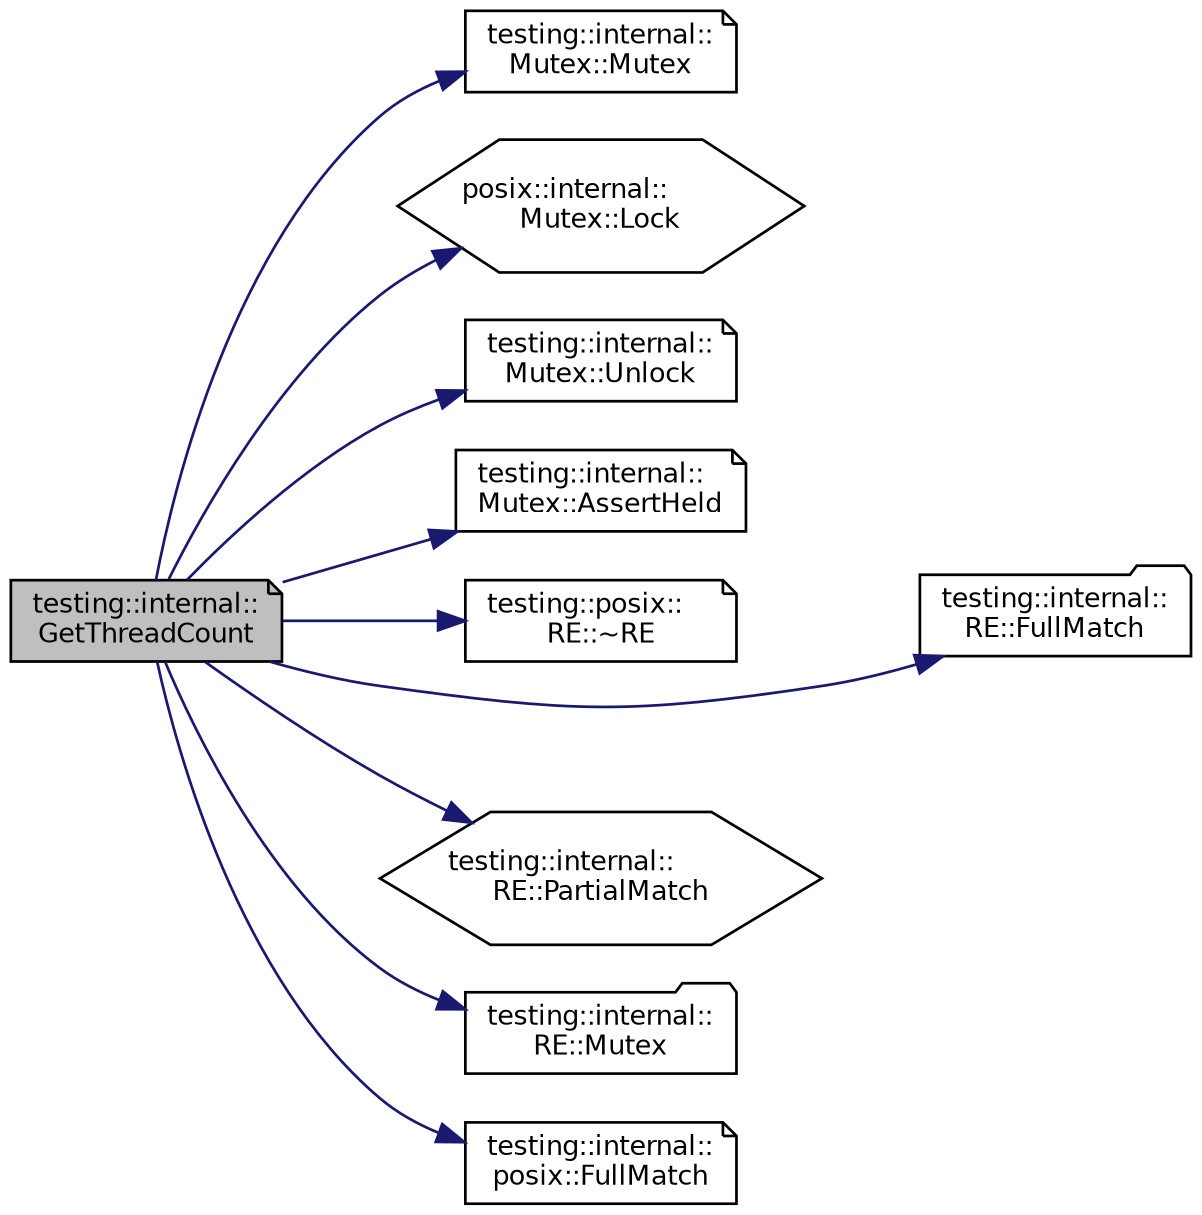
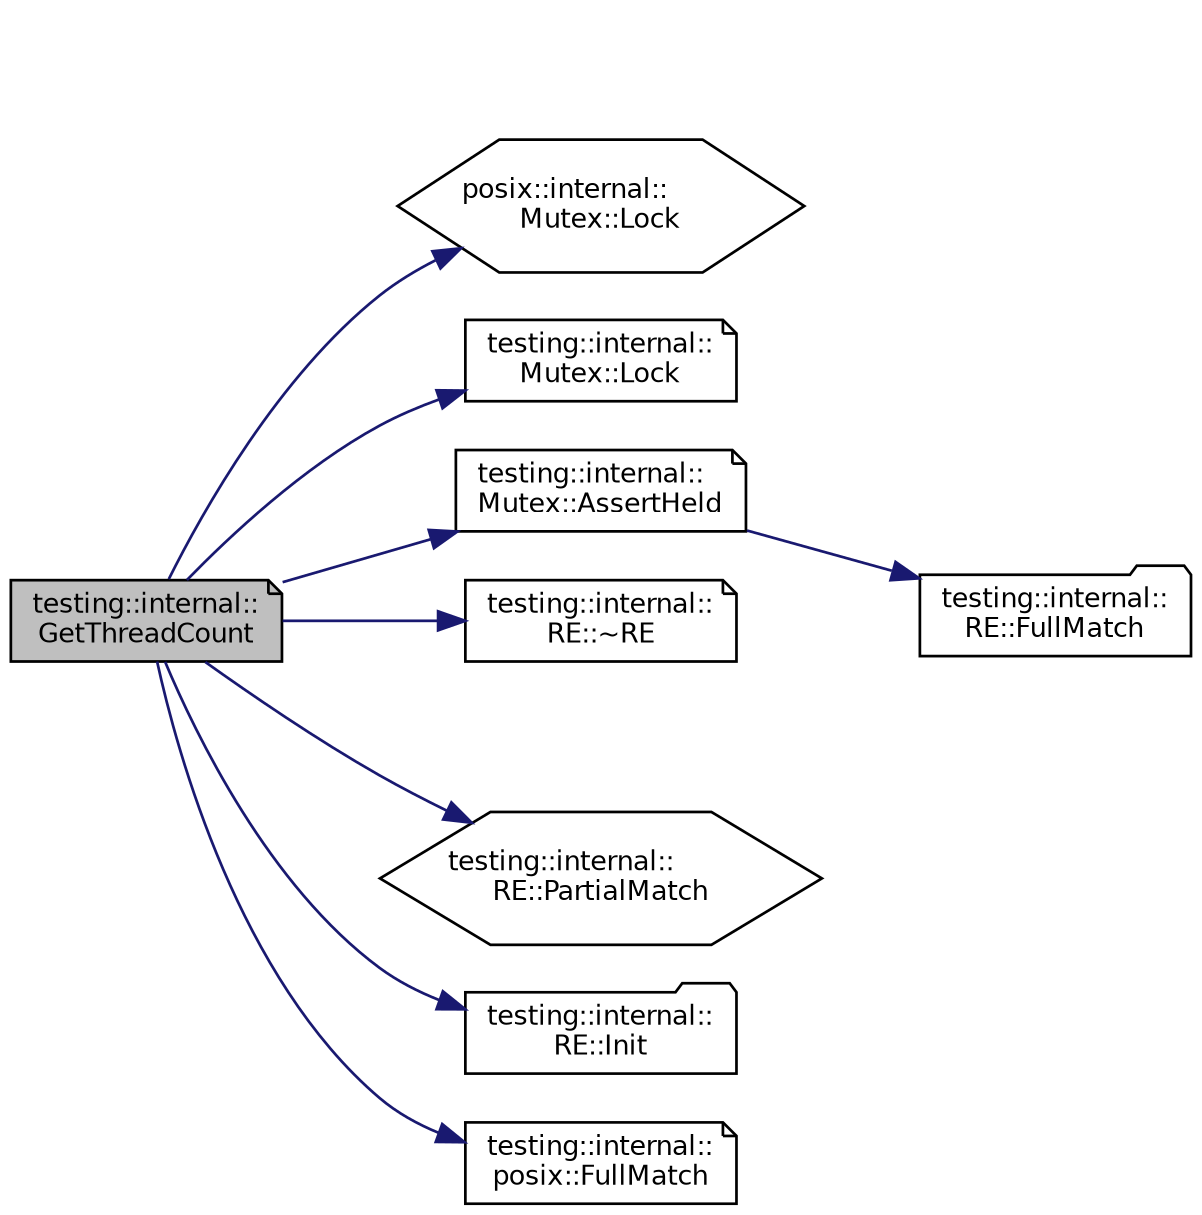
  digraph {
    rankdir=LR
    node [color=black fillcolor=white fontname=Helvetica fontsize=10 shape=note style=filled]
    edge [color=midnightblue fontname=Helvetica fontsize=10 labelfontname=Helvetica labelfontsize=10 style=solid]
    n1 [fillcolor=grey75 fontcolor=black height=0.2 label="testing::internal::\lGetThreadCount" width=0.4]
-   n2 [height=0.2 label="testing::internal::\lMutex::Mutex" width=0.4]
    n3 [height=0.2 label="posix::internal::\lMutex::Lock" shape=hexagon width=0.4]
-   n4 [height=0.2 label="testing::internal::\lMutex::Unlock" width=0.4]
+   n4 [height=0.2 label="testing::internal::\lMutex::Lock" width=0.4]
    n5 [height=0.2 label="testing::internal::\lMutex::AssertHeld" width=0.4]
-   n6 [height=0.2 label="testing::posix::\lRE::~RE" width=0.4]
+   n6 [height=0.2 label="testing::internal::\lRE::~RE" width=0.4]
    n7 [height=0.2 label="testing::internal::\lRE::FullMatch" shape=folder width=0.4]
    n8 [height=0.2 label="testing::internal::\lRE::PartialMatch" shape=hexagon width=0.4]
-   n9 [height=0.2 label="testing::internal::\lRE::Mutex" shape=folder width=0.4]
+   n9 [height=0.2 label="testing::internal::\lRE::Init" shape=folder width=0.4]
    n10 [height=0.2 label="testing::internal::\lposix::FullMatch" width=0.4]
-   n1 -> n2
    n1 -> n3
    n1 -> n4
    n1 -> n5
    n1 -> n6
-   n1 -> n7
+   n5 -> n7
    n1 -> n8
    n1 -> n9
    n1 -> n10
  }
